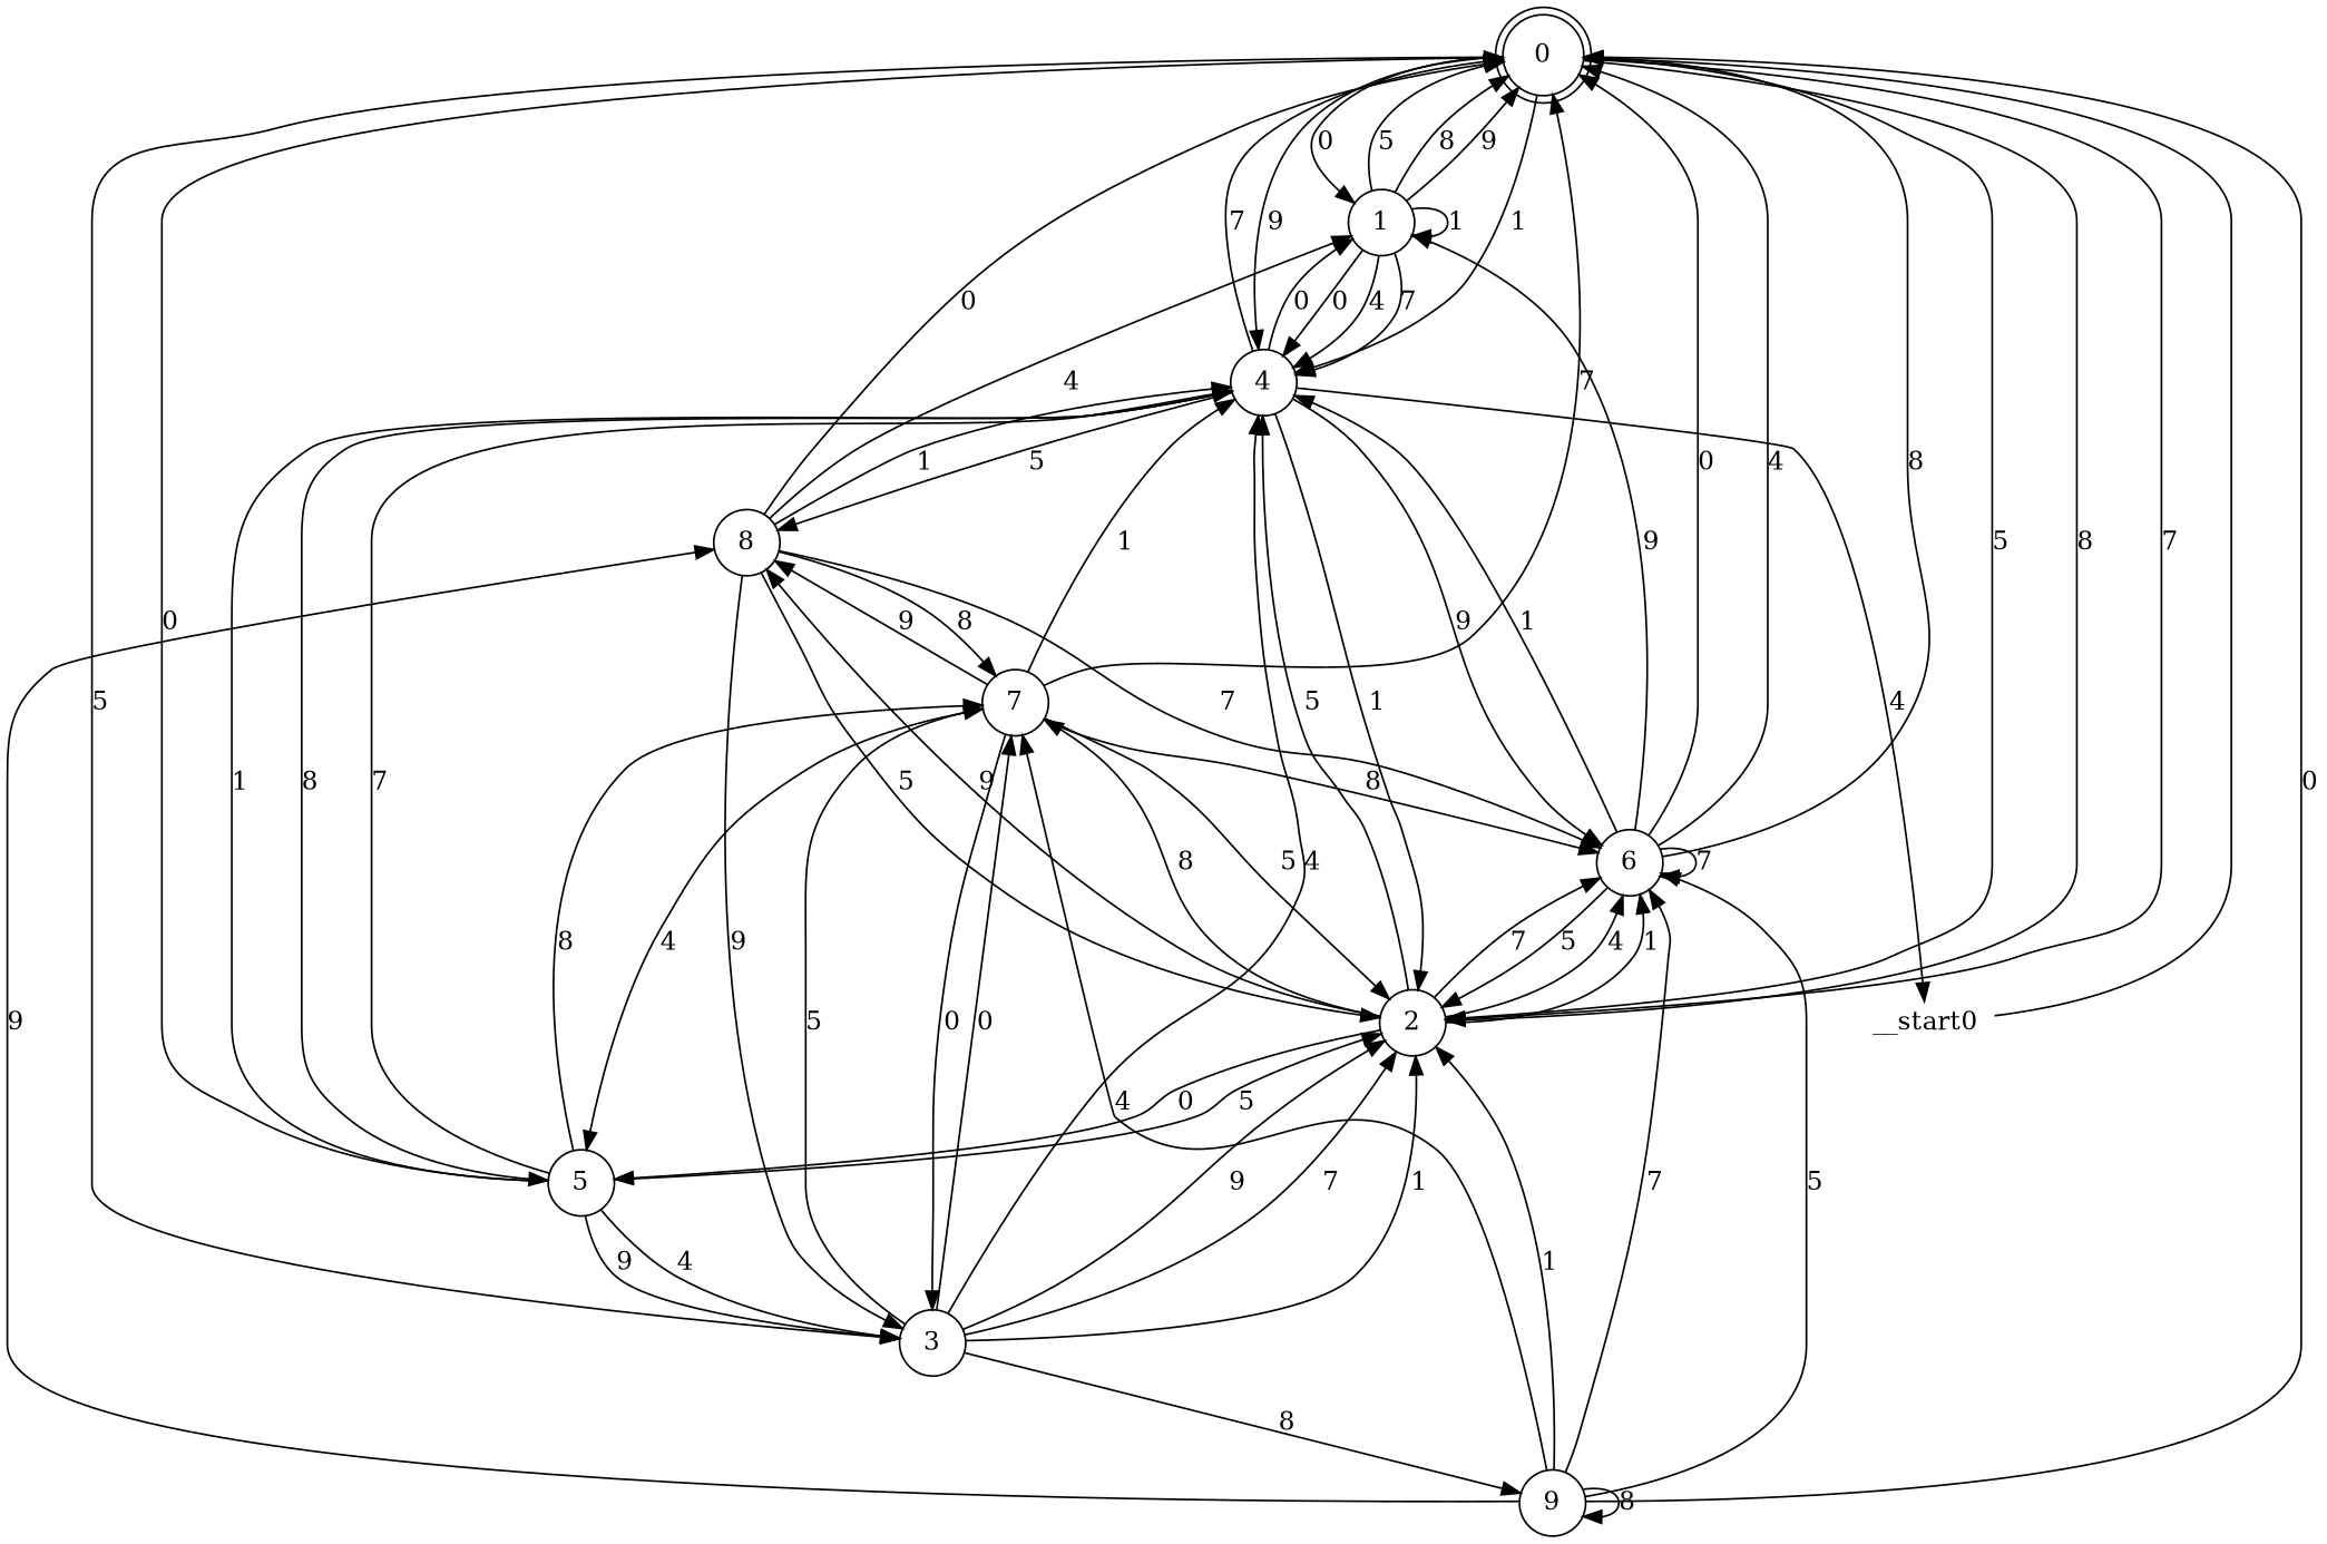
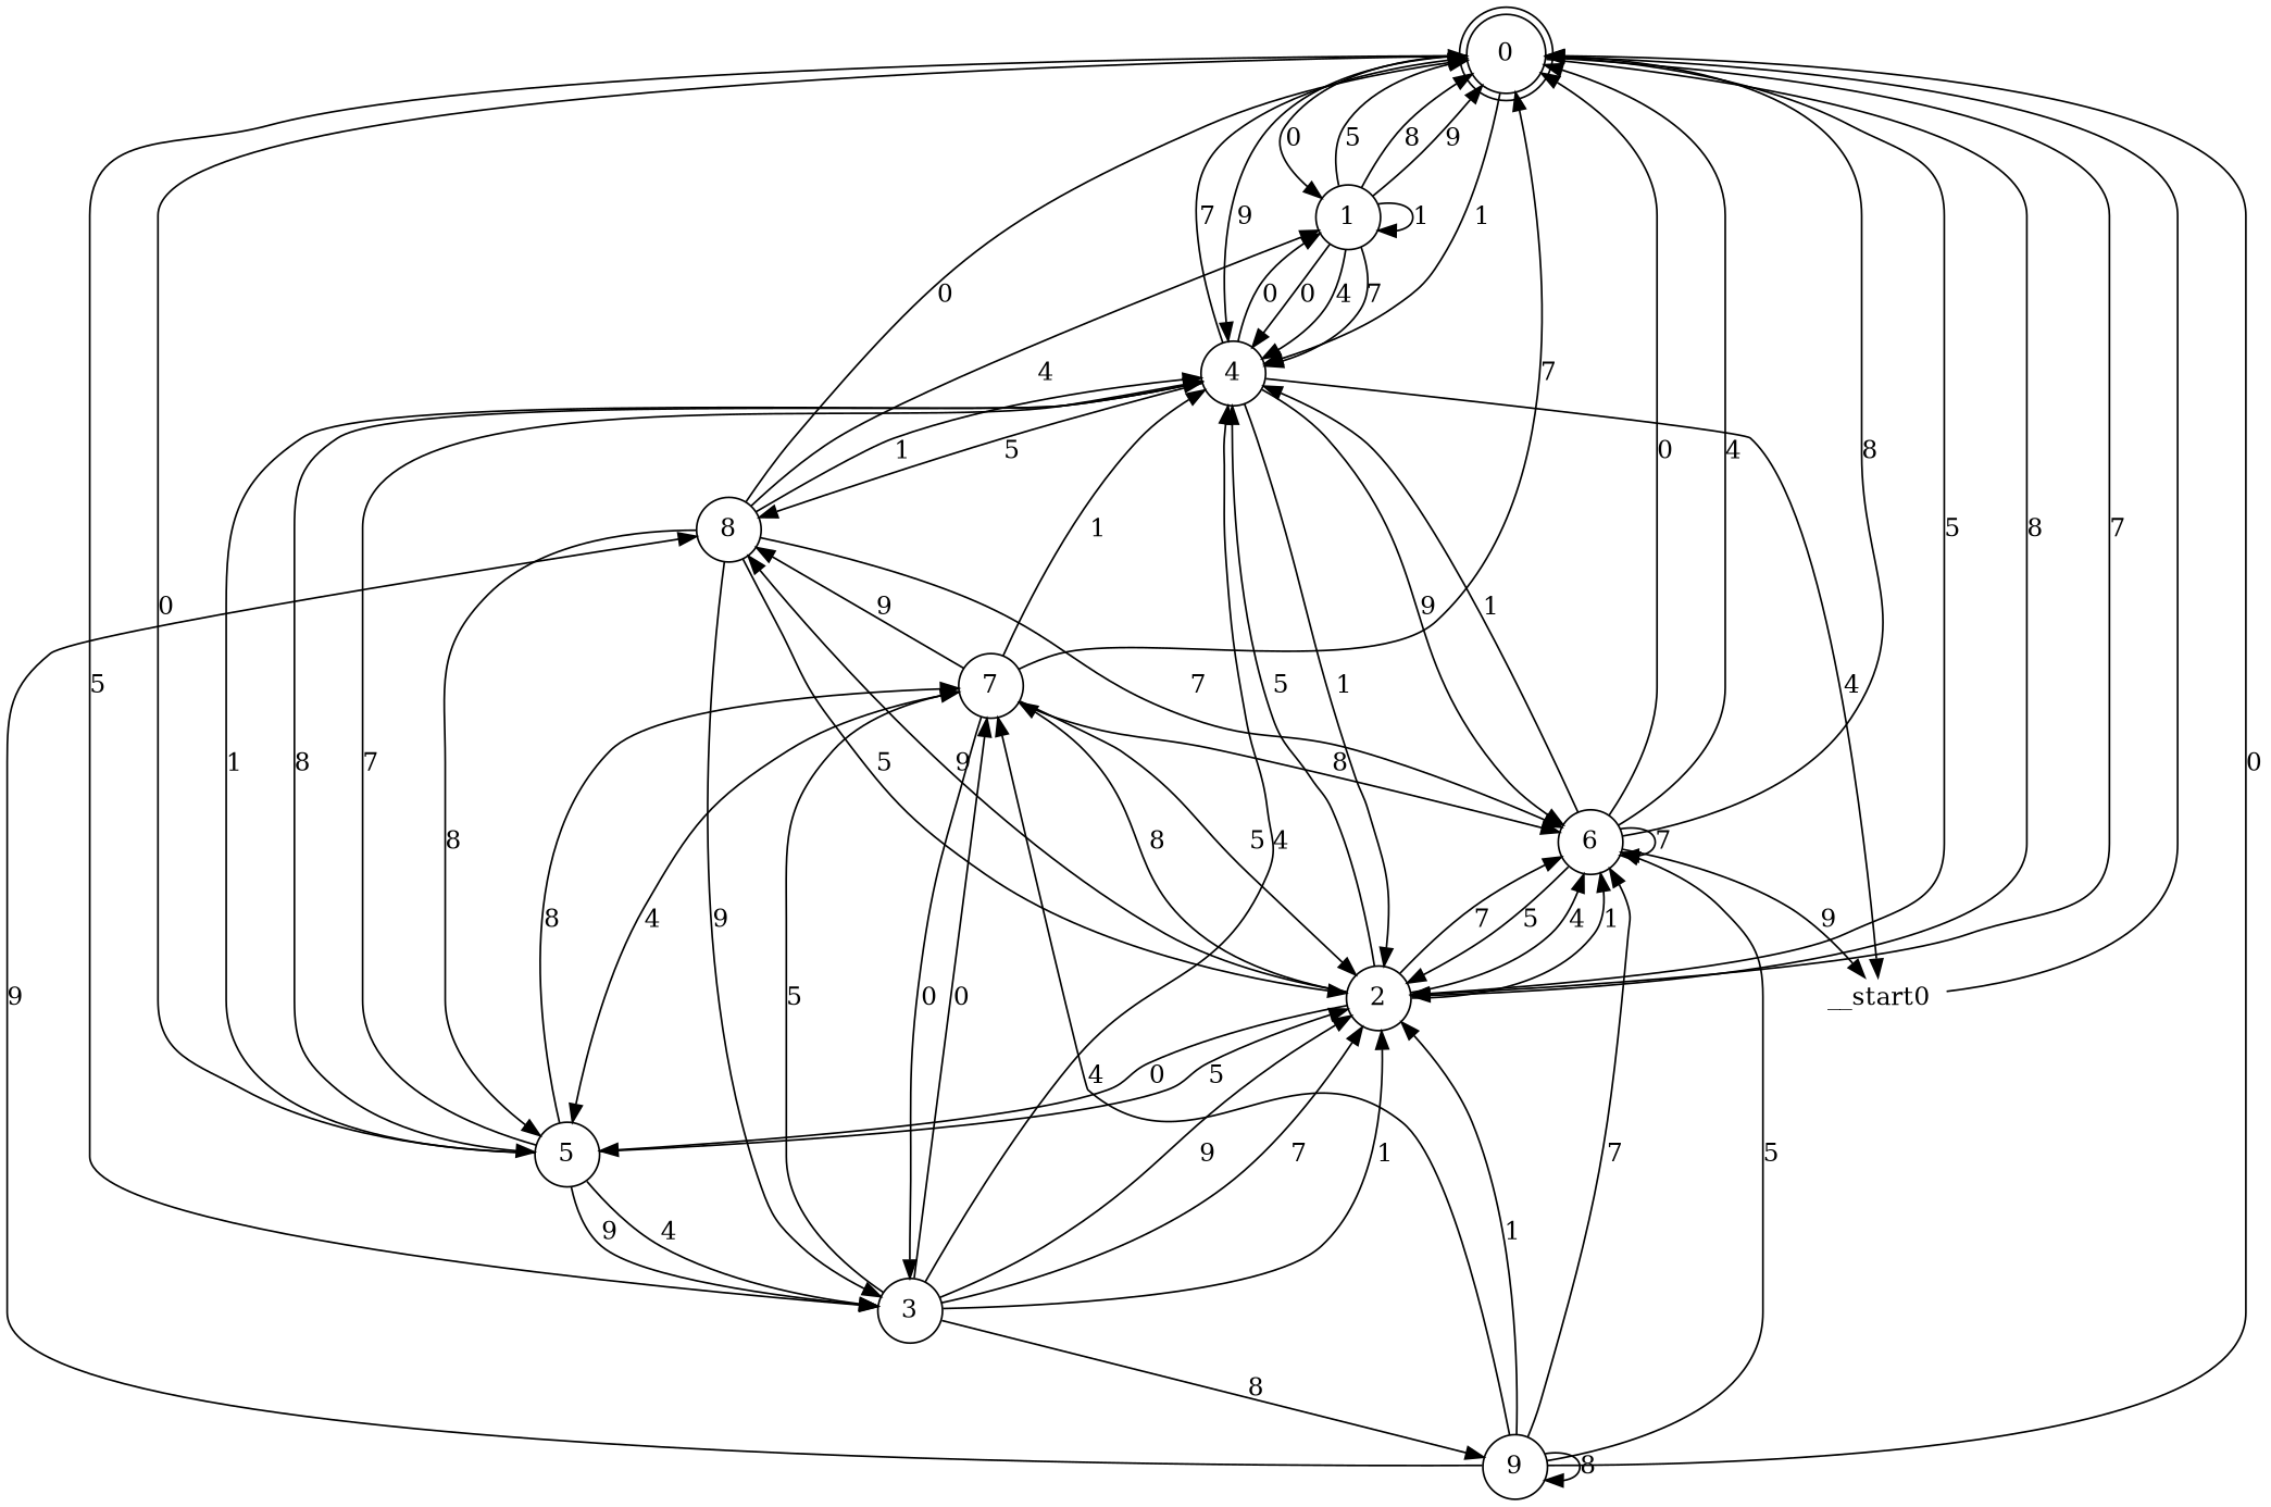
  digraph {
    node [shape=circle]
    n1 [label=0 shape=doublecircle]
    n2 [label=1]
    n3 [label=2]
    n4 [label=3]
    n5 [label=4]
    n6 [label=5]
    n7 [label=6]
    n8 [label=7]
    n9 [label=8]
    n10 [label=9]
    __start0 [height=0 shape=none width=0]
    n1 -> n2 [label=0]
    n1 -> n3 [label=5]
    n1 -> n3 [label=8]
    n1 -> n3 [label=7]
    n1 -> n4 [label=5]
    n1 -> n5 [label=1]
    n1 -> n5 [label=9]
    n2 -> n1 [label=5]
    n2 -> n1 [label=8]
    n2 -> n1 [label=9]
    n2 -> n2 [label=1]
    n2 -> n5 [label=0]
    n2 -> n5 [label=4]
    n2 -> n5 [label=7]
    n3 -> n5 [label=5]
    n3 -> n6 [label=0]
    n3 -> n7 [label=4]
    n3 -> n7 [label=1]
    n3 -> n7 [label=7]
    n3 -> n8 [label=8]
    n3 -> n9 [label=9]
    n4 -> n3 [label=1]
    n4 -> n3 [label=9]
    n4 -> n3 [label=7]
    n4 -> n5 [label=4]
    n4 -> n8 [label=0]
    n4 -> n8 [label=5]
    n4 -> n10 [label=8]
    n5 -> n1 [label=7]
    n5 -> n2 [label=0]
    n5 -> n3 [label=1]
    n5 -> n6 [label=8]
    n5 -> n7 [label=9]
    n5 -> n9 [label=5]
    n5 -> __start0 [label=4]
    n6 -> n1 [label=0]
    n6 -> n3 [label=5]
    n6 -> n4 [label=4]
    n6 -> n4 [label=9]
    n6 -> n5 [label=1]
    n6 -> n5 [label=7]
    n6 -> n8 [label=8]
    n7 -> n1 [label=0]
    n7 -> n1 [label=4]
    n7 -> n1 [label=8]
-   n7 -> n2 [label=9]
+   n7 -> __start0 [label=9]
    n7 -> n3 [label=5]
    n7 -> n5 [label=1]
    n7 -> n7 [label=7]
    n8 -> n1 [label=7]
    n8 -> n3 [label=5]
    n8 -> n4 [label=0]
    n8 -> n5 [label=1]
    n8 -> n6 [label=4]
    n8 -> n7 [label=8]
    n8 -> n9 [label=9]
    n9 -> n1 [label=0]
    n9 -> n2 [label=4]
    n9 -> n3 [label=5]
    n9 -> n4 [label=9]
    n9 -> n5 [label=1]
    n9 -> n7 [label=7]
-   n9 -> n8 [label=8]
+   n9 -> n6 [label=8]
    n10 -> n1 [label=0]
    n10 -> n3 [label=1]
    n10 -> n7 [label=5]
    n10 -> n7 [label=7]
    n10 -> n8 [label=4]
    n10 -> n9 [label=9]
    n10 -> n10 [label=8]
    __start0 -> n1
  }
